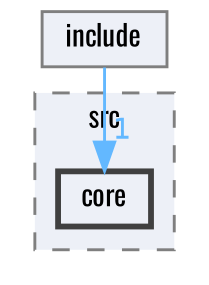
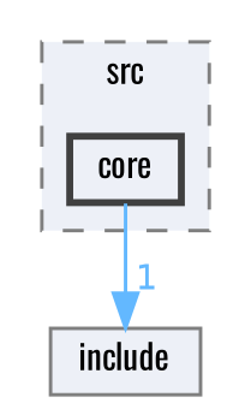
  digraph {
    compound=true
    fontname=Oswald
    node [fillcolor="#edf0f7" fontname=Oswald fontsize=10 shape=box]
    n1 [color=grey25 height=0.2 label=core style="filled,bold" width=0.4]
    n2 [color=grey50 height=0.2 label=include style=filled width=0.4]
    subgraph cluster_1 {
      bgcolor="#edf0f7"
      fontsize=10
      label=src
      pencolor=grey50
      style="filled,dashed"
      n1
    }
-   n2 -> n1 [color=steelblue1 fontcolor=steelblue1 fontname=Oswald fontsize=10 headlabel=1 labeldistance=1.5 labelfontname=Helvetica labelfontsize=10]
+   n1 -> n2 [color=steelblue1 fontcolor=steelblue1 fontname=Oswald fontsize=10 headlabel=1 labeldistance=1.5 labelfontname=Helvetica labelfontsize=10]
  }
